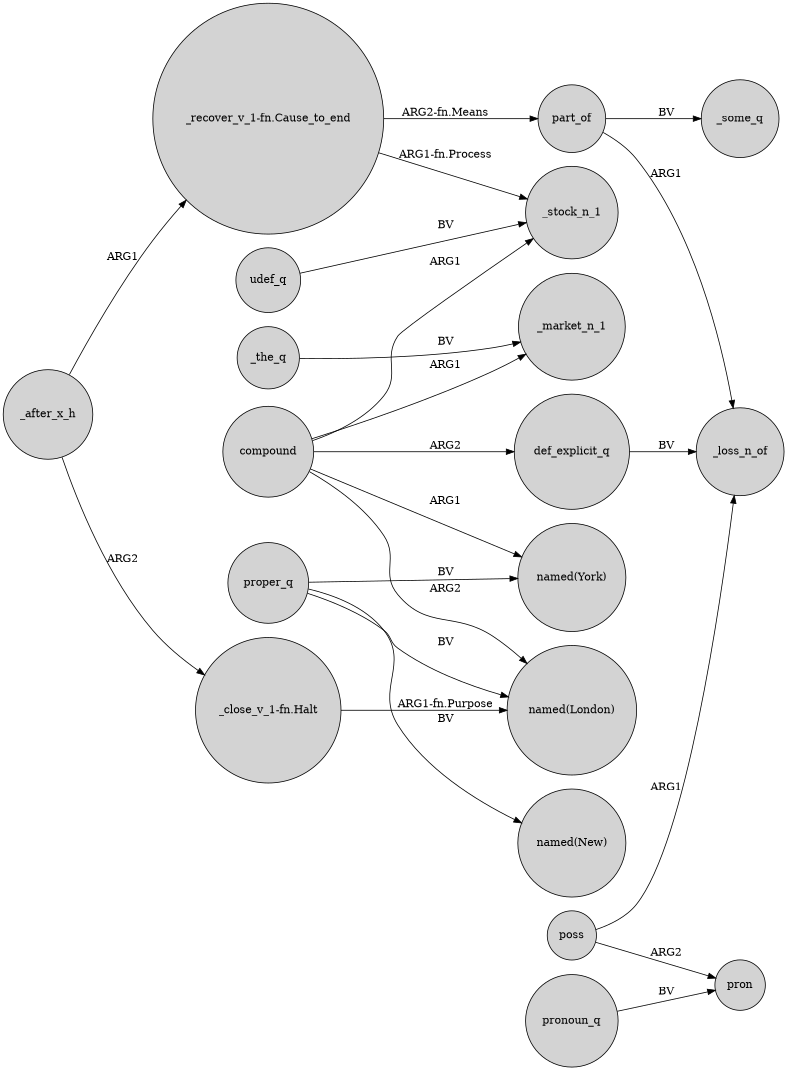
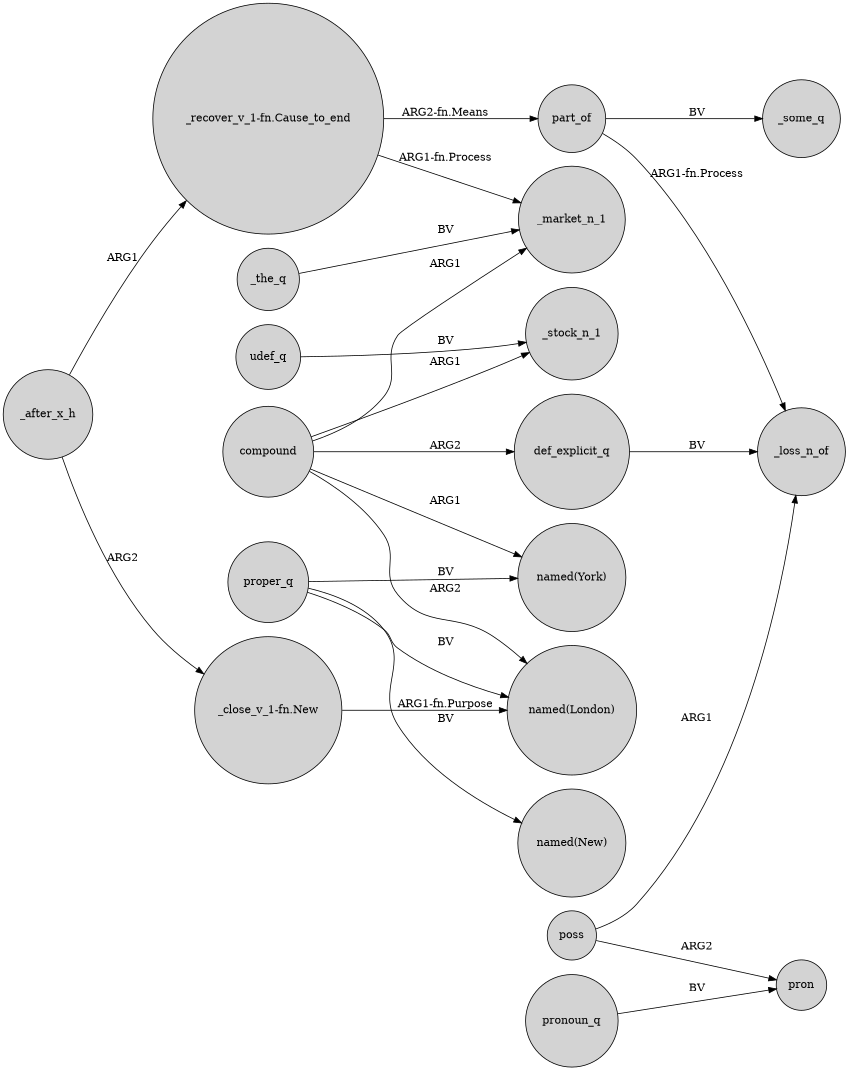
  digraph {
    rankdir=LR
    node [shape=circle style=filled]
    _after_x_h
    "_recover_v_1-fn.Cause_to_end"
-   "_close_v_1-fn.Halt"
+   "_close_v_1-fn.Halt" [label="_close_v_1-fn.New"]
    _stock_n_1
    part_of
    "named(London)"
    _loss_n_of
    _some_q
    compound
    _market_n_1
    "named(York)"
    def_explicit_q
    proper_q
    "named(New)"
    _the_q
    pronoun_q
    pron
    udef_q
    poss
    _after_x_h -> "_recover_v_1-fn.Cause_to_end" [label=ARG1]
    _after_x_h -> "_close_v_1-fn.Halt" [label=ARG2]
-   "_recover_v_1-fn.Cause_to_end" -> _stock_n_1 [label="ARG1-fn.Process"]
+   "_recover_v_1-fn.Cause_to_end" -> _market_n_1 [label="ARG1-fn.Process"]
    "_recover_v_1-fn.Cause_to_end" -> part_of [label="ARG2-fn.Means"]
    "_close_v_1-fn.Halt" -> "named(London)" [label="ARG1-fn.Purpose"]
-   part_of -> _loss_n_of [label=ARG1]
+   part_of -> _loss_n_of [label="ARG1-fn.Process"]
    part_of -> _some_q [label=BV]
    compound -> _stock_n_1 [label=ARG1]
    compound -> "named(London)" [label=ARG2]
    compound -> _market_n_1 [label=ARG1]
    compound -> "named(York)" [label=ARG1]
    compound -> def_explicit_q [label=ARG2]
    def_explicit_q -> _loss_n_of [label=BV]
    proper_q -> "named(London)" [label=BV]
    proper_q -> "named(York)" [label=BV]
    proper_q -> "named(New)" [label=BV]
    _the_q -> _market_n_1 [label=BV]
    pronoun_q -> pron [label=BV]
    udef_q -> _stock_n_1 [label=BV]
    poss -> _loss_n_of [label=ARG1]
    poss -> pron [label=ARG2]
  }
